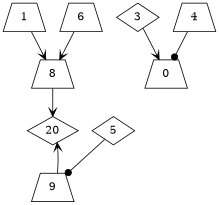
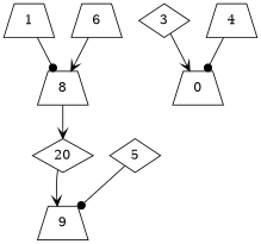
  digraph {
    node [alpha=0.18 shape=trapezium]
    edge [arrowhead=vee]
    1 [expect_size=11881472]
    8 [alpha=0.03 expect_size=19275776]
    n3 [expect_size=15142912 label=20 shape=diamond]
    3 [alpha=0.06 expect_size=18693120 shape=diamond]
    n5 [alpha=0.08 expect_size=26561536 label=0]
    4 [alpha=0.14 expect_size=11378688]
    5 [alpha=0.04 expect_size=28608512 shape=diamond]
    9 [alpha=0.14 expect_size=45475840]
    6 [alpha=0.10 expect_size=9815040]
-   1 -> 8
+   1 -> 8 [arrowhead=dot]
    8 -> n3
    3 -> n5
    4 -> n5 [arrowhead=dot]
    5 -> 9 [arrowhead=dot]
-   9 -> n3
+   n3 -> 9
    6 -> 8
  }
